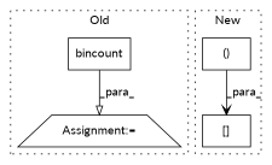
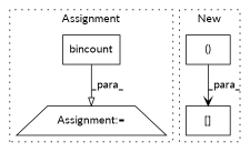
  digraph {
    fontname=Lato
    node [shape=box fontname=Lato]
    edge [fontname=Lato]
    n1 [a=32 l="9,1" label=bincount s="1108,1134"]
    n2 [a=7 l=1 label="Assignment:=" s=1084 shape=trapezium]
    n3 [a=106 l=69 label="()" s=1483]
    n4 [a=2 l="15,2" label="[]" s="1468,1552"]
    subgraph cluster_1 {
-     label=Old
+     label=Assignment
      style=dotted
      n1
      n2
    }
    subgraph cluster_2 {
      label=New
      style=dotted
      n3
      n4
    }
    n1 -> n2 [label=_para_ arrowhead=onormal]
    n3 -> n4 [label=_para_ arrowhead=vee]
  }
